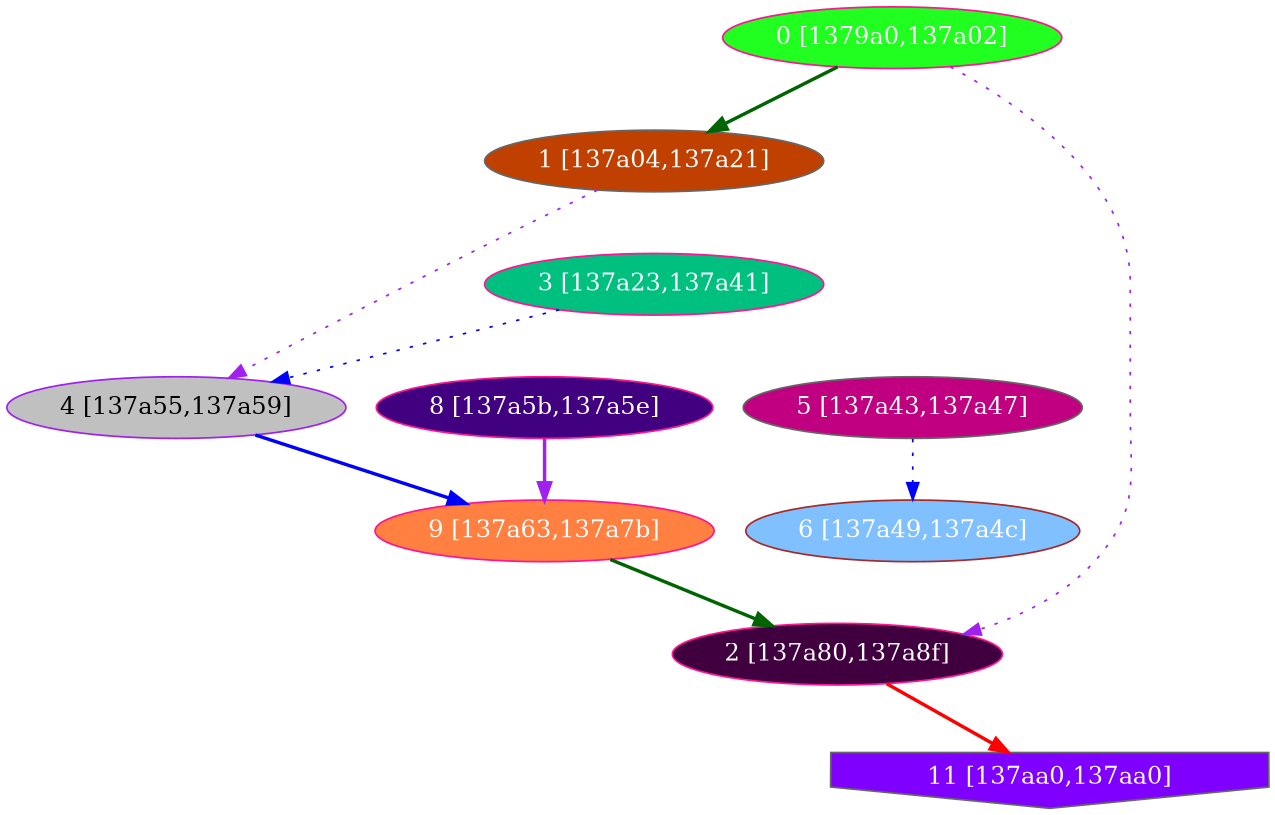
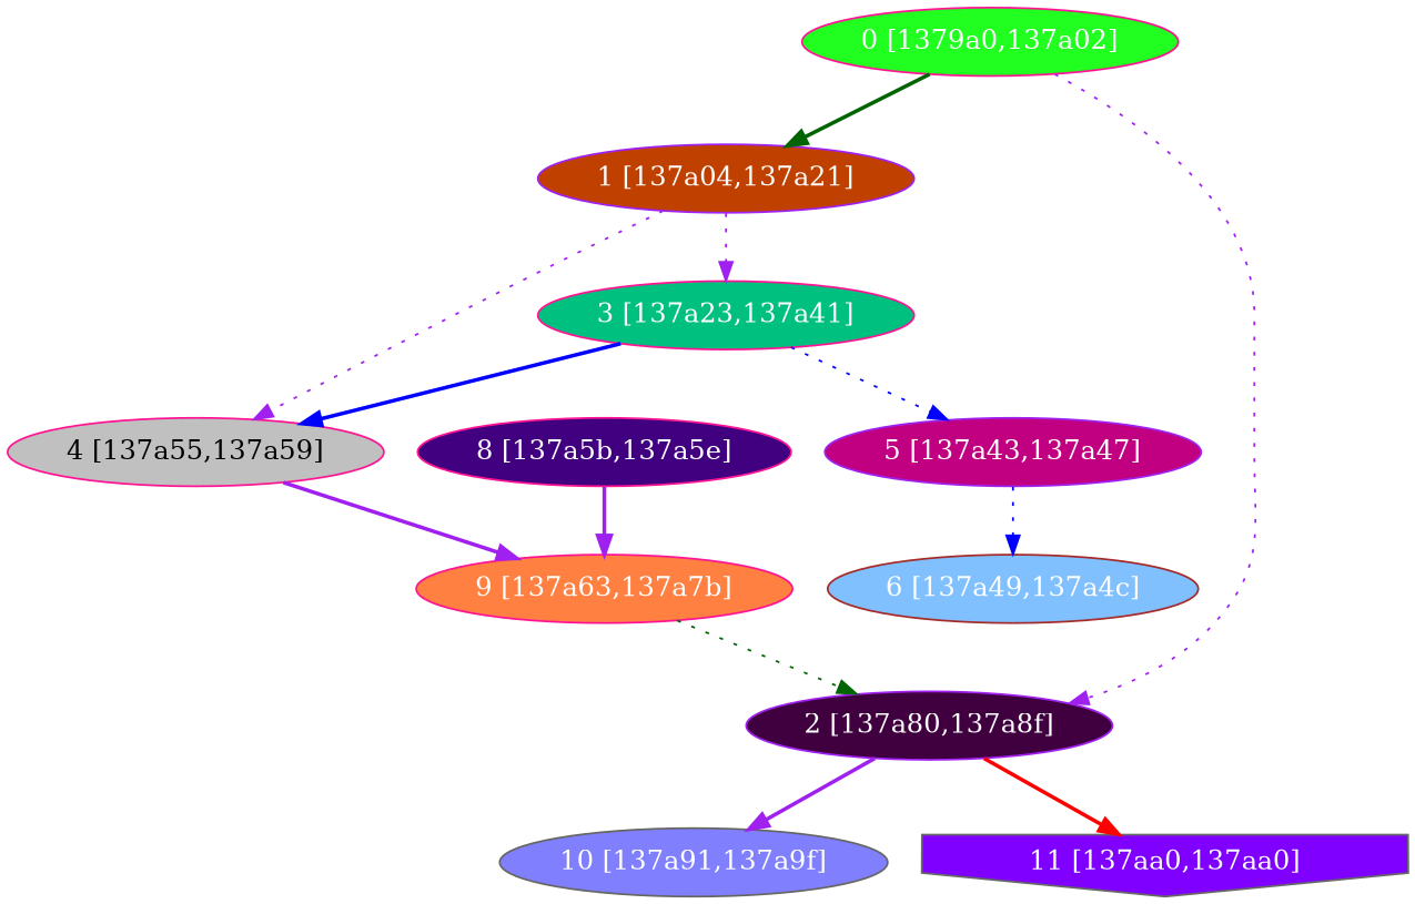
  digraph {
    node [color=deeppink fontcolor="#ffffff" shape=oval style=filled]
    edge [color=purple style=dotted]
    n1 [fillcolor="#20FF20" label="0 [1379a0,137a02]"]
-   n2 [color=gray40 fillcolor="#C04000" label="1 [137a04,137a21]"]
-   n3 [fillcolor="#400040" label="2 [137a80,137a8f]"]
+   n2 [color=purple fillcolor="#C04000" label="1 [137a04,137a21]"]
+   n3 [color=purple fillcolor="#400040" label="2 [137a80,137a8f]"]
    n4 [fillcolor="#00C080" label="3 [137a23,137a41]"]
-   n5 [color=purple fillcolor="#C0C0C0" fontcolor="#000000" label="4 [137a55,137a59]"]
+   n5 [fillcolor="#C0C0C0" fontcolor="#000000" label="4 [137a55,137a59]"]
+   n6 [color=gray40 fillcolor="#8080FF" label="10 [137a91,137a9f]"]
    n7 [color=gray40 fillcolor="#8000FF" label="11 [137aa0,137aa0]" shape=invhouse]
-   n8 [color=gray40 fillcolor="#C00080" label="5 [137a43,137a47]"]
+   n8 [color=purple fillcolor="#C00080" label="5 [137a43,137a47]"]
    n9 [fillcolor="#FF8040" label="9 [137a63,137a7b]"]
    n10 [color=brown fillcolor="#80C0FF" label="6 [137a49,137a4c]"]
    n11 [fillcolor="#400080" label="8 [137a5b,137a5e]"]
    n1 -> n2 [color=darkgreen style=bold]
    n1 -> n3
+   n2 -> n4
    n2 -> n5
+   n3 -> n6 [style=bold]
    n3 -> n7 [color=red style=bold]
-   n4 -> n5 [color=blue]
-   n5 -> n9 [color=blue style=bold]
+   n4 -> n5 [color=blue style=bold]
+   n4 -> n8 [color=blue]
+   n5 -> n9 [style=bold]
    n8 -> n10 [color=blue]
-   n9 -> n3 [color=darkgreen style=bold]
+   n9 -> n3 [color=darkgreen]
    n11 -> n9 [style=bold]
  }
